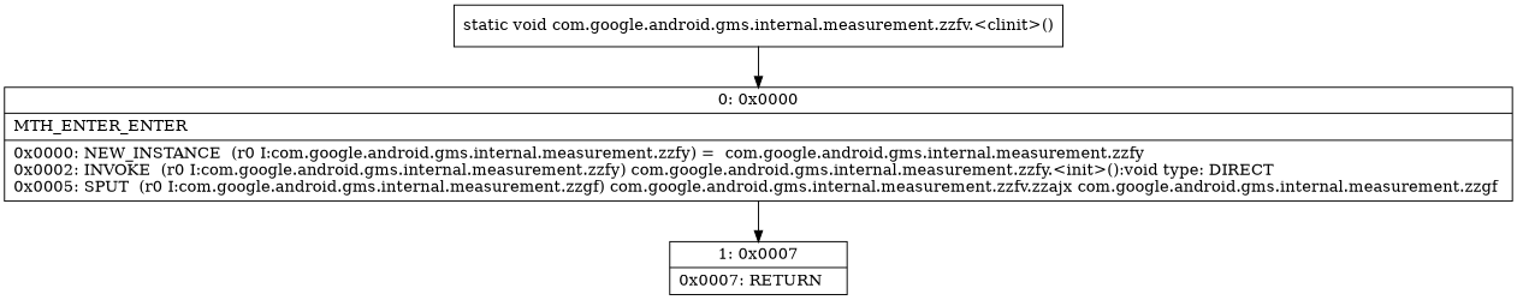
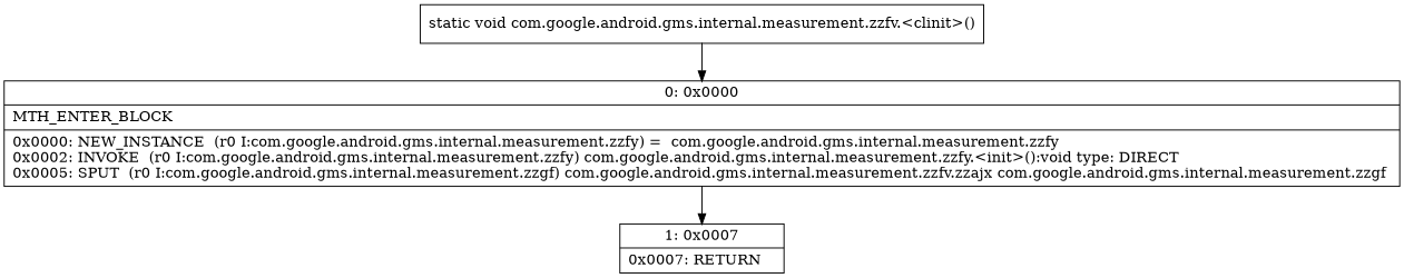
  digraph {
    node [shape=record]
-   n1 [label="{0\:\ 0x0000|MTH_ENTER_ENTER\l|0x0000: NEW_INSTANCE  (r0 I:com.google.android.gms.internal.measurement.zzfy) =  com.google.android.gms.internal.measurement.zzfy \l0x0002: INVOKE  (r0 I:com.google.android.gms.internal.measurement.zzfy) com.google.android.gms.internal.measurement.zzfy.\<init\>():void type: DIRECT \l0x0005: SPUT  (r0 I:com.google.android.gms.internal.measurement.zzgf) com.google.android.gms.internal.measurement.zzfv.zzajx com.google.android.gms.internal.measurement.zzgf \l}"]
+   n1 [label="{0\:\ 0x0000|MTH_ENTER_BLOCK\l|0x0000: NEW_INSTANCE  (r0 I:com.google.android.gms.internal.measurement.zzfy) =  com.google.android.gms.internal.measurement.zzfy \l0x0002: INVOKE  (r0 I:com.google.android.gms.internal.measurement.zzfy) com.google.android.gms.internal.measurement.zzfy.\<init\>():void type: DIRECT \l0x0005: SPUT  (r0 I:com.google.android.gms.internal.measurement.zzgf) com.google.android.gms.internal.measurement.zzfv.zzajx com.google.android.gms.internal.measurement.zzgf \l}"]
    n2 [label="{1\:\ 0x0007|0x0007: RETURN   \l}"]
    n3 [label="{static void com.google.android.gms.internal.measurement.zzfv.\<clinit\>() }"]
    n1 -> n2
    n3 -> n1
  }
